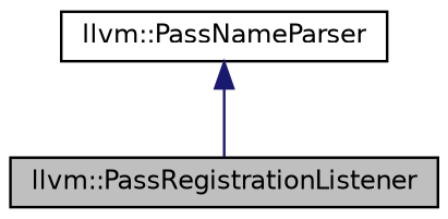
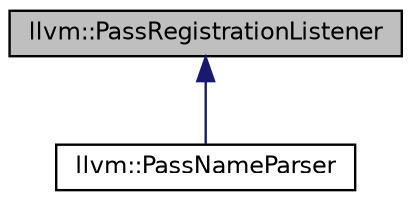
  digraph {
    node [color=black fontname=Helvetica fontsize=10 shape=record]
    n1 [fillcolor=grey75 fontcolor=black height=0.2 label="llvm::PassRegistrationListener" style=filled width=0.4]
    n2 [height=0.2 label="llvm::PassNameParser" width=0.4]
-   n2 -> n1 [color=midnightblue dir=back fontname=Helvetica fontsize=10 labelfontname=Helvetica labelfontsize=10 style=solid]
+   n1 -> n2 [color=midnightblue dir=back fontname=Helvetica fontsize=10 labelfontname=Helvetica labelfontsize=10 style=solid]
  }
